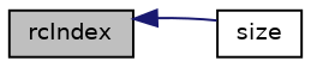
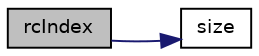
  digraph {
    rankdir=LR
    node [color=black fontname=Helvetica fontsize=10 shape=record]
    n1 [fillcolor=grey75 fontcolor=black height=0.2 label=rcIndex style=filled width=0.4]
    n2 [height=0.2 label=size width=0.4]
-   n2 -> n1 [color=midnightblue fontname=Helvetica fontsize=10 labelfontname=Helvetica labelfontsize=10 style=solid]
+   n1 -> n2 [color=midnightblue fontname=Helvetica fontsize=10 labelfontname=Helvetica labelfontsize=10 style=solid]
  }
